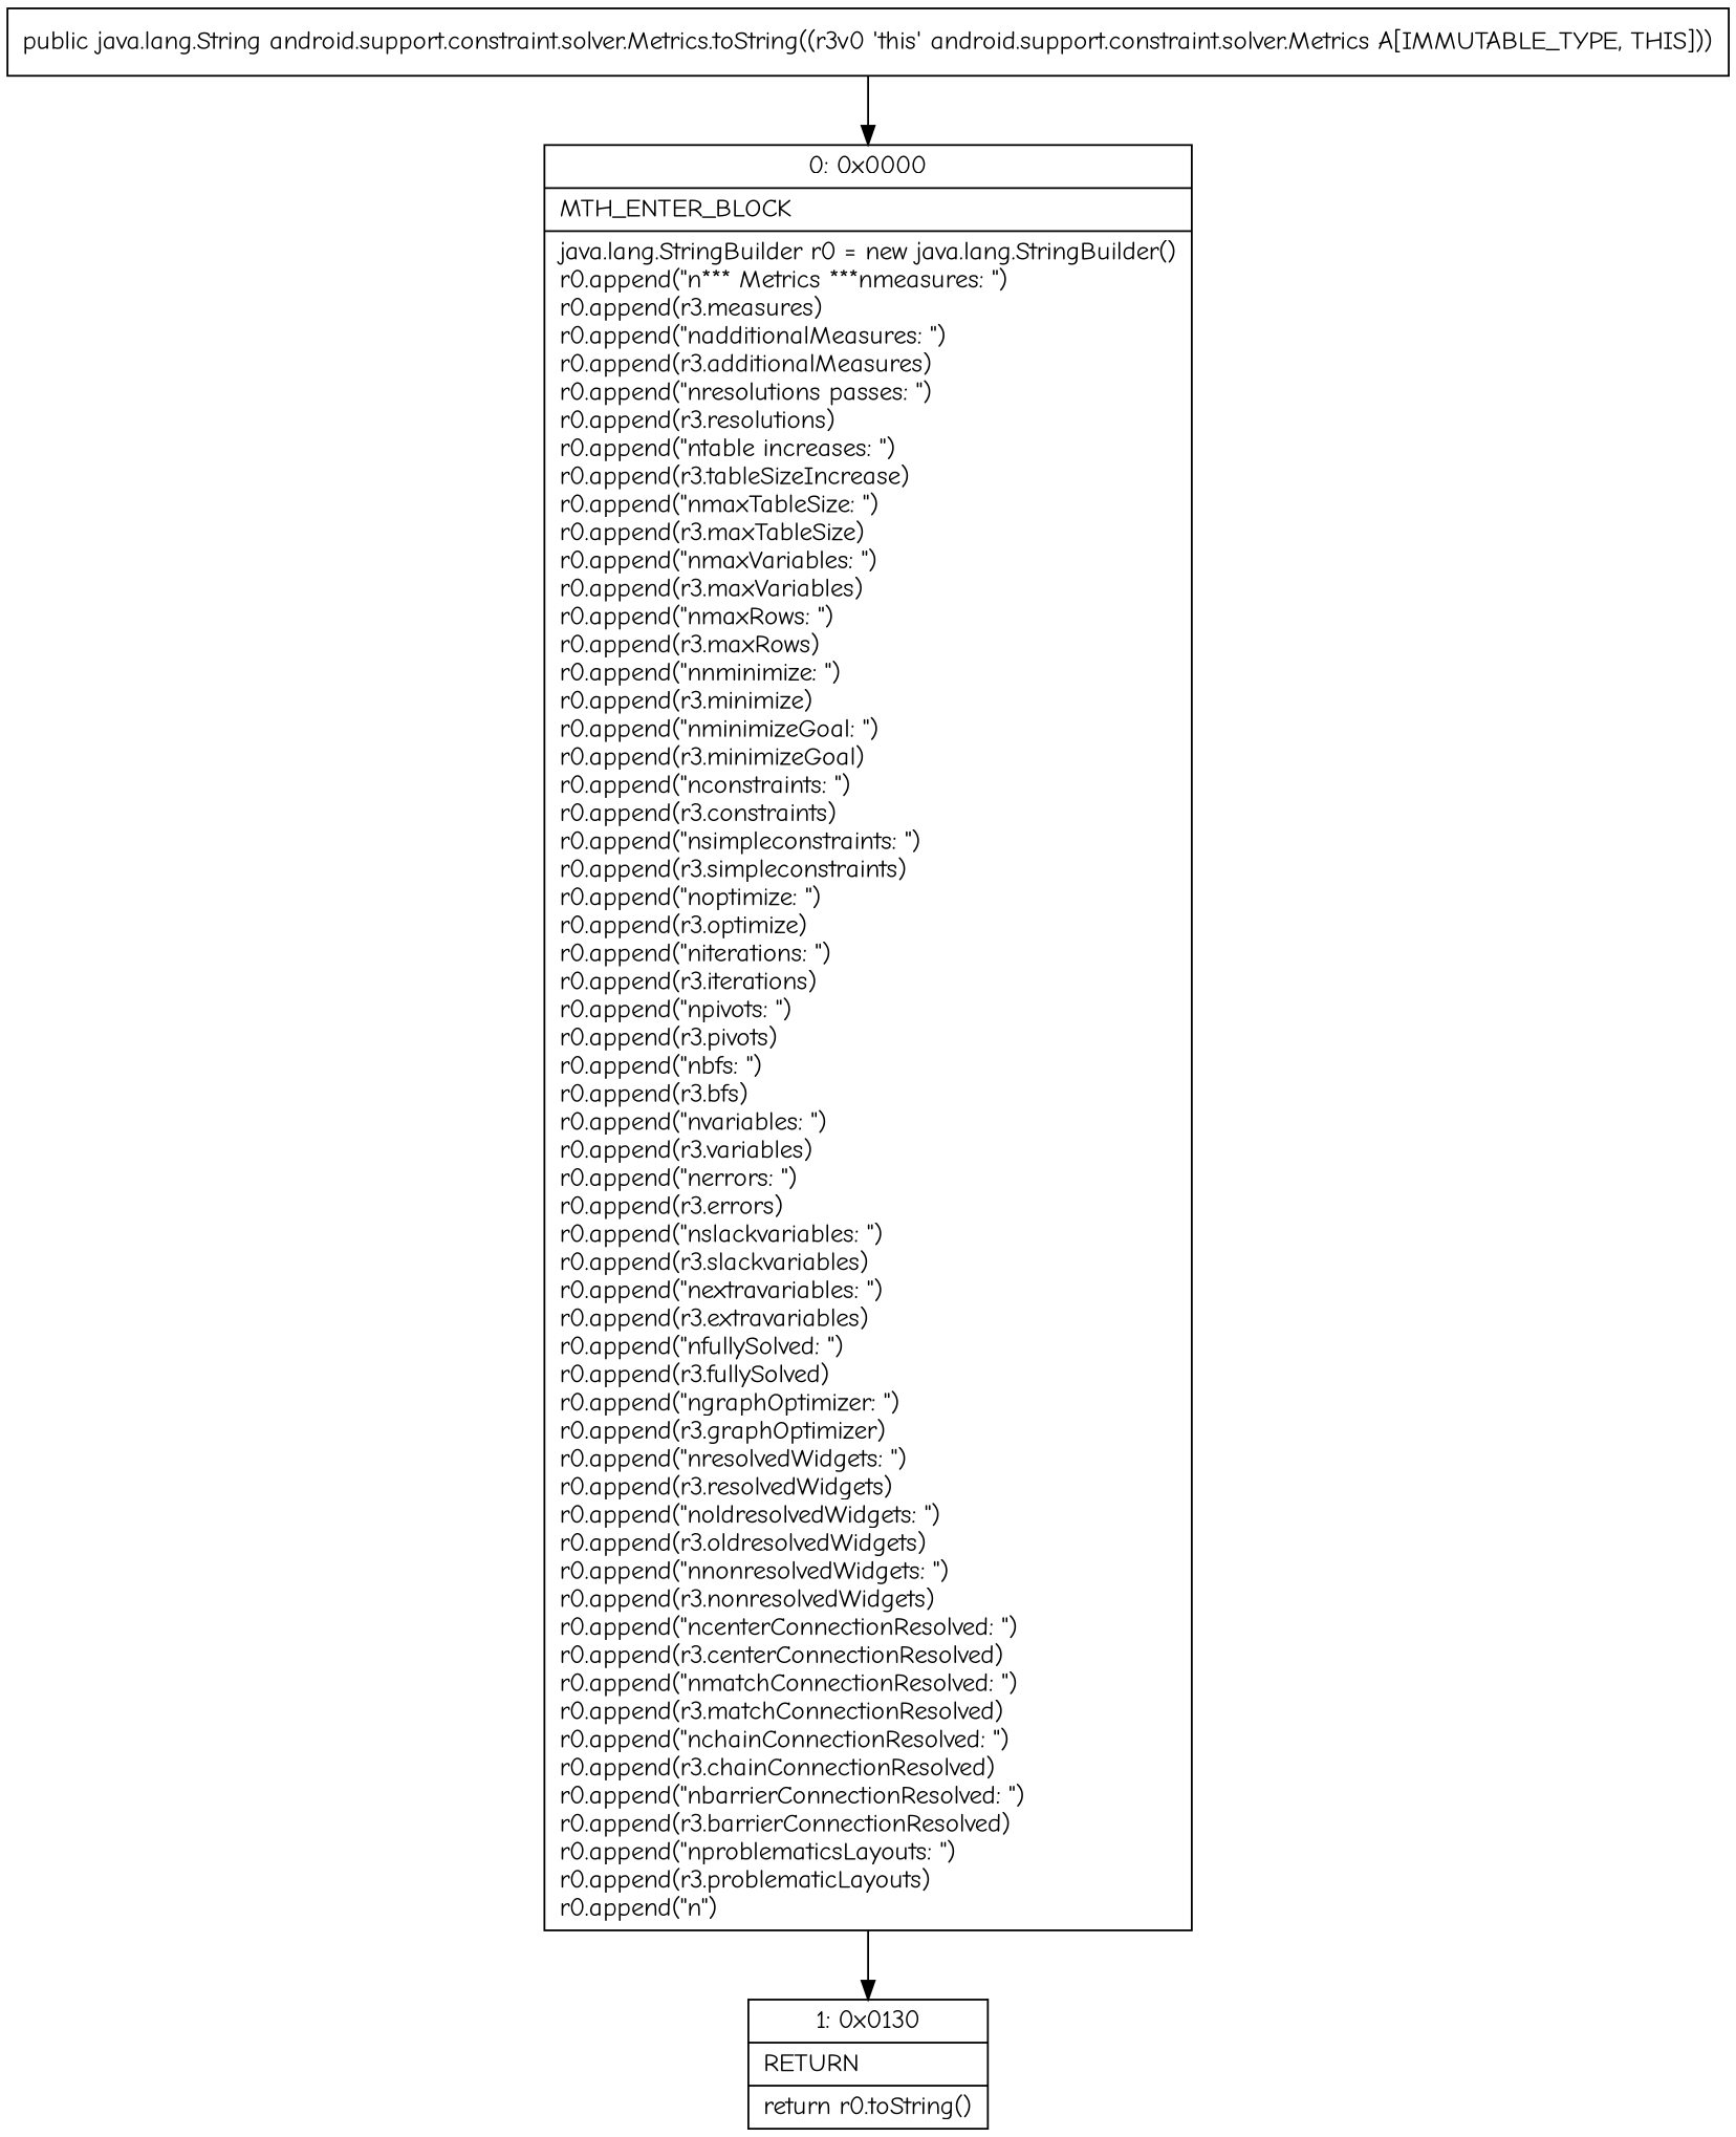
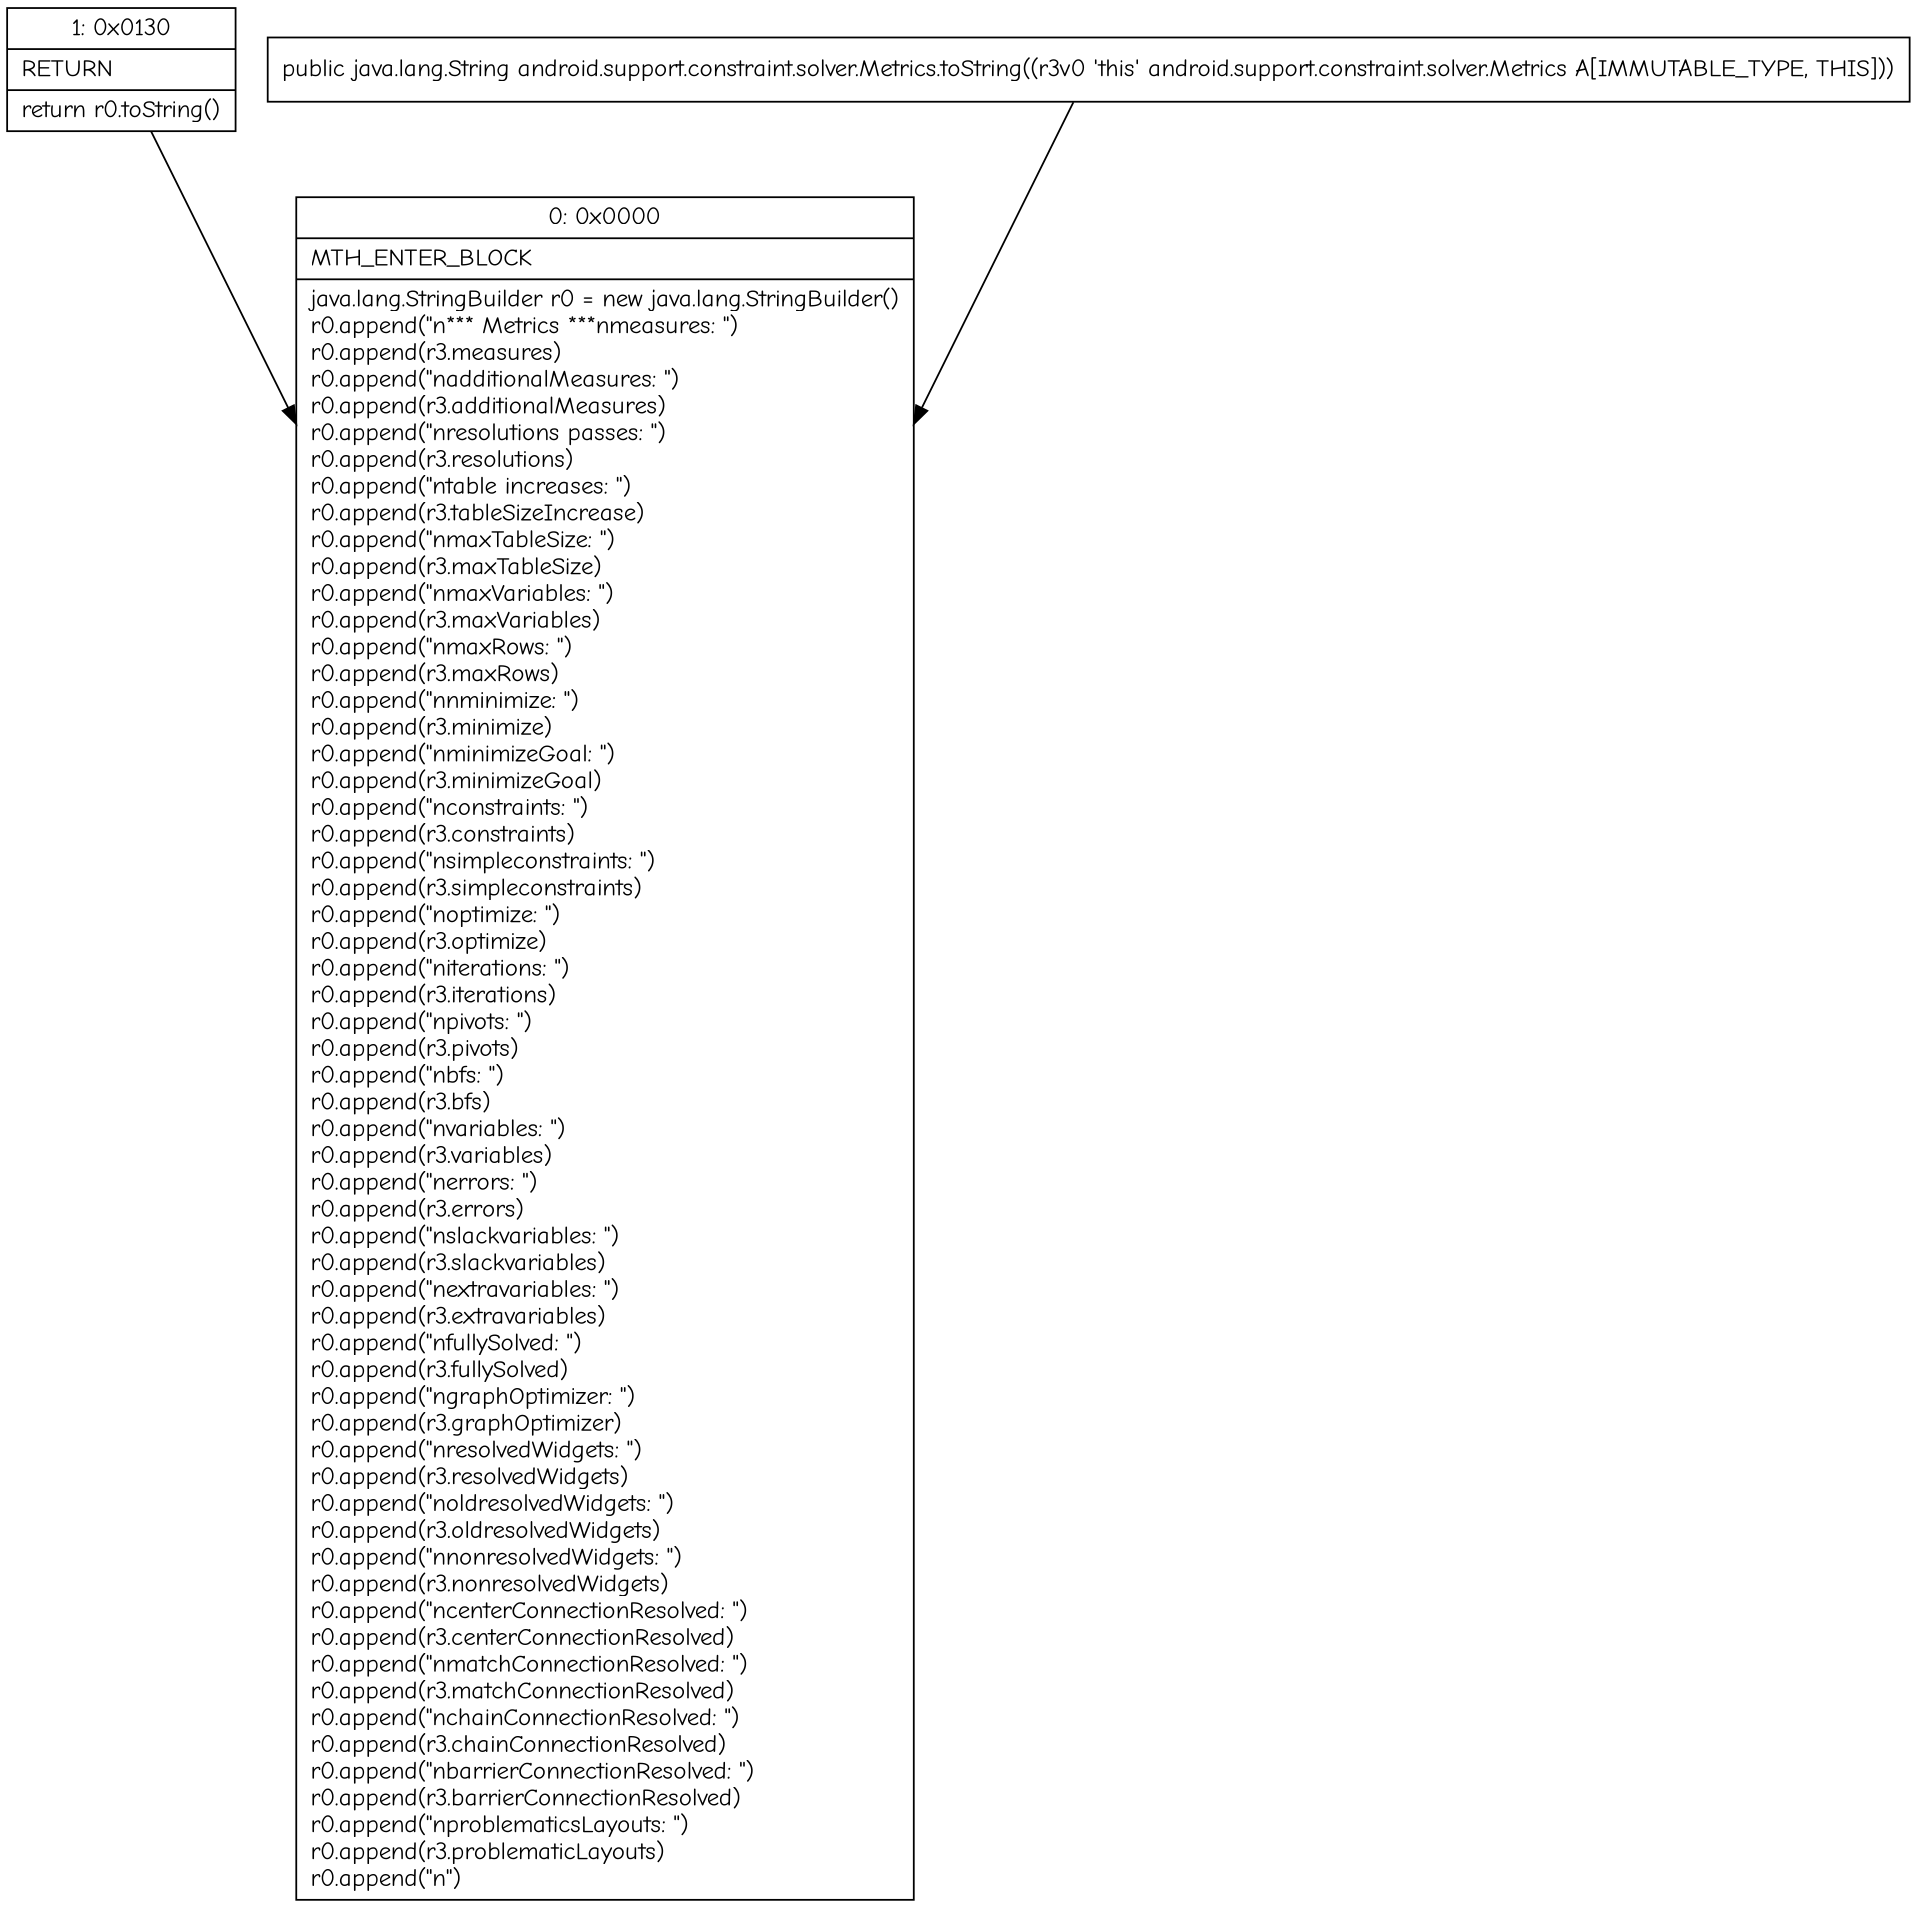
  digraph {
    fontname="Comic Neue"
    node [shape=record fontname="Comic Neue"]
    edge [fontname="Comic Neue"]
    n1 [label="{0\:\ 0x0000|MTH_ENTER_BLOCK\l|java.lang.StringBuilder r0 = new java.lang.StringBuilder()\lr0.append(\"n*** Metrics ***nmeasures: \")\lr0.append(r3.measures)\lr0.append(\"nadditionalMeasures: \")\lr0.append(r3.additionalMeasures)\lr0.append(\"nresolutions passes: \")\lr0.append(r3.resolutions)\lr0.append(\"ntable increases: \")\lr0.append(r3.tableSizeIncrease)\lr0.append(\"nmaxTableSize: \")\lr0.append(r3.maxTableSize)\lr0.append(\"nmaxVariables: \")\lr0.append(r3.maxVariables)\lr0.append(\"nmaxRows: \")\lr0.append(r3.maxRows)\lr0.append(\"nnminimize: \")\lr0.append(r3.minimize)\lr0.append(\"nminimizeGoal: \")\lr0.append(r3.minimizeGoal)\lr0.append(\"nconstraints: \")\lr0.append(r3.constraints)\lr0.append(\"nsimpleconstraints: \")\lr0.append(r3.simpleconstraints)\lr0.append(\"noptimize: \")\lr0.append(r3.optimize)\lr0.append(\"niterations: \")\lr0.append(r3.iterations)\lr0.append(\"npivots: \")\lr0.append(r3.pivots)\lr0.append(\"nbfs: \")\lr0.append(r3.bfs)\lr0.append(\"nvariables: \")\lr0.append(r3.variables)\lr0.append(\"nerrors: \")\lr0.append(r3.errors)\lr0.append(\"nslackvariables: \")\lr0.append(r3.slackvariables)\lr0.append(\"nextravariables: \")\lr0.append(r3.extravariables)\lr0.append(\"nfullySolved: \")\lr0.append(r3.fullySolved)\lr0.append(\"ngraphOptimizer: \")\lr0.append(r3.graphOptimizer)\lr0.append(\"nresolvedWidgets: \")\lr0.append(r3.resolvedWidgets)\lr0.append(\"noldresolvedWidgets: \")\lr0.append(r3.oldresolvedWidgets)\lr0.append(\"nnonresolvedWidgets: \")\lr0.append(r3.nonresolvedWidgets)\lr0.append(\"ncenterConnectionResolved: \")\lr0.append(r3.centerConnectionResolved)\lr0.append(\"nmatchConnectionResolved: \")\lr0.append(r3.matchConnectionResolved)\lr0.append(\"nchainConnectionResolved: \")\lr0.append(r3.chainConnectionResolved)\lr0.append(\"nbarrierConnectionResolved: \")\lr0.append(r3.barrierConnectionResolved)\lr0.append(\"nproblematicsLayouts: \")\lr0.append(r3.problematicLayouts)\lr0.append(\"n\")\l}"]
    n2 [label="{1\:\ 0x0130|RETURN\l|return r0.toString()\l}"]
    n3 [label="{public java.lang.String android.support.constraint.solver.Metrics.toString((r3v0 'this' android.support.constraint.solver.Metrics A[IMMUTABLE_TYPE, THIS])) }"]
-   n1 -> n2
+   n2 -> n1
    n3 -> n1
  }
